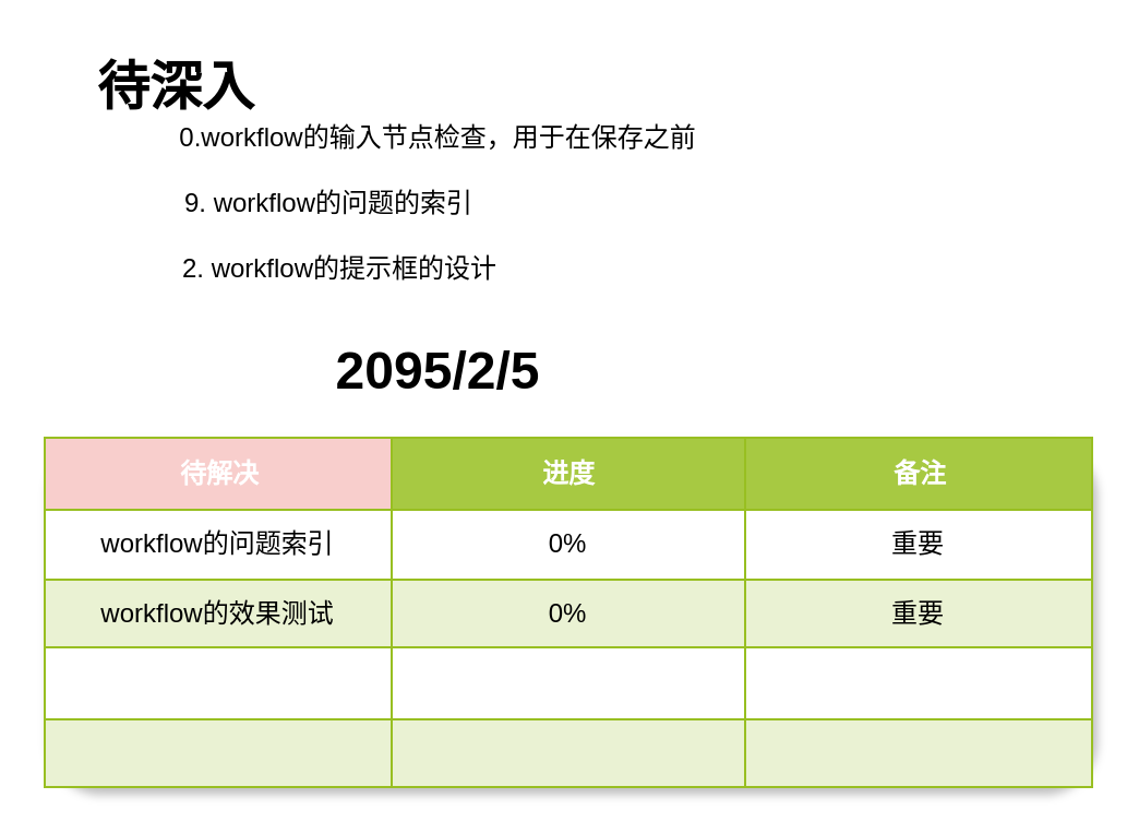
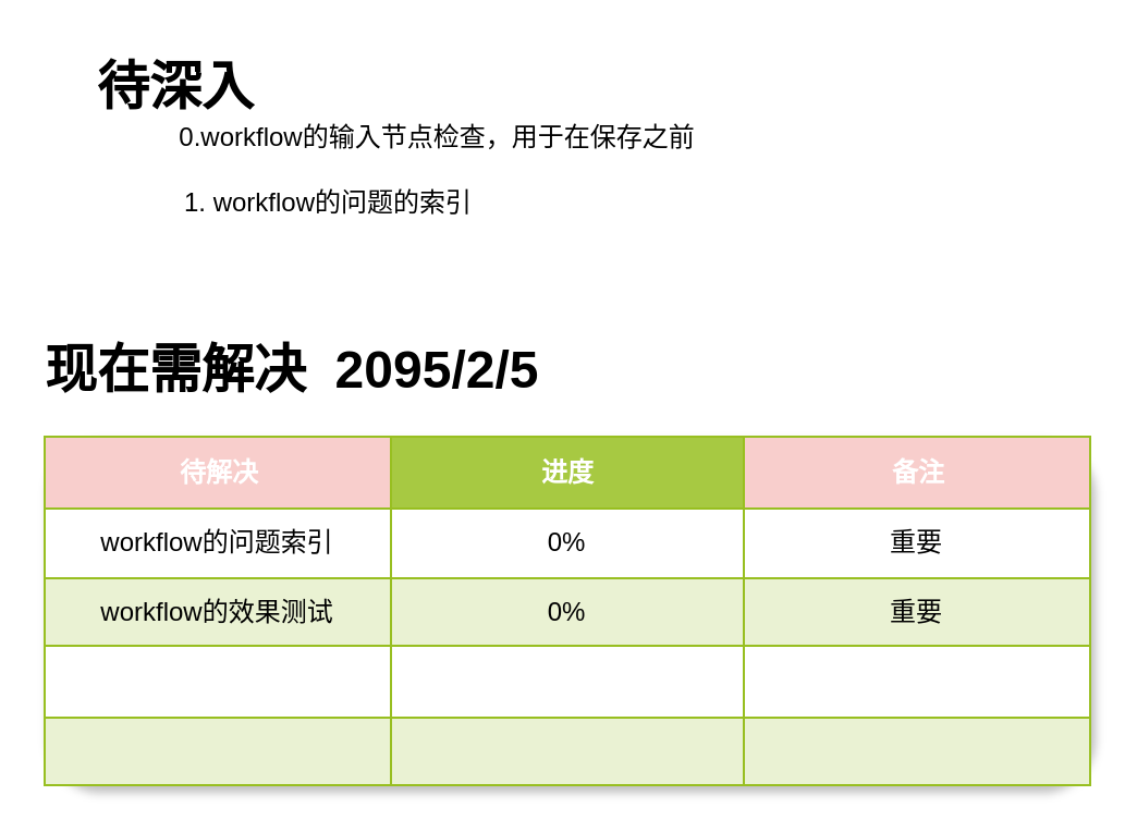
  <mxCell id="0" />
  <mxCell id="1" parent="0" />
- <mxCell id="2" value="9. workflow的&lt;span style=&quot;background-color: transparent; color: light-dark(rgb(0, 0, 0), rgb(255, 255, 255));&quot;&gt;问题的索引&lt;/span&gt;" style="text;html=1;align=center;verticalAlign=middle;resizable=0;points=[];autosize=1;strokeColor=none;fillColor=none;" vertex="1" parent="1"><mxGeometry x="70" y="78" width="160" height="30" as="geometry" /></mxCell>
+ <mxCell id="2" value="1. workflow的&lt;span style=&quot;background-color: transparent; color: light-dark(rgb(0, 0, 0), rgb(255, 255, 255));&quot;&gt;问题的索引&lt;/span&gt;" style="text;html=1;align=center;verticalAlign=middle;resizable=0;points=[];autosize=1;strokeColor=none;fillColor=none;" vertex="1" parent="1"><mxGeometry x="70" y="78" width="160" height="30" as="geometry" /></mxCell>
  <mxCell id="3" value="0.workflow的输入节点检查，用于在保存之前" style="text;html=1;align=center;verticalAlign=middle;resizable=0;points=[];autosize=1;strokeColor=none;fillColor=none;" vertex="1" parent="1"><mxGeometry x="70" y="48" width="260" height="30" as="geometry" /></mxCell>
- <mxCell id="4" value="2. workflow的提示框的设计" style="text;html=1;align=center;verticalAlign=middle;resizable=0;points=[];autosize=1;strokeColor=none;fillColor=none;" vertex="1" parent="1"><mxGeometry x="70" y="108" width="170" height="30" as="geometry" /></mxCell>
  <mxCell id="5" value="待深入" style="text;strokeColor=none;fillColor=none;html=1;fontSize=24;fontStyle=1;verticalAlign=middle;align=center;" vertex="1" parent="1"><mxGeometry x="30" y="20" width="100" height="40" as="geometry" /></mxCell>
+ <mxCell id="6" value="现在需解决" style="text;strokeColor=none;fillColor=none;html=1;fontSize=24;fontStyle=1;verticalAlign=middle;align=center;" vertex="1" parent="1"><mxGeometry x="30" y="150" width="100" height="40" as="geometry" /></mxCell>
  <mxCell id="7" value="2095/2/5" style="text;strokeColor=none;fillColor=none;html=1;fontSize=24;fontStyle=1;verticalAlign=middle;align=center;" vertex="1" parent="1"><mxGeometry x="150" y="150" width="100" height="40" as="geometry" /></mxCell>
  <mxCell id="8" value="Assets" style="childLayout=tableLayout;recursiveResize=0;strokeColor=#98bf21;fillColor=#A7C942;shadow=1;rounded=1;glass=0;" vertex="1" parent="1"><mxGeometry x="20" y="200" width="480" height="160" as="geometry" /></mxCell>
  <mxCell id="9" style="shape=tableRow;horizontal=0;startSize=0;swimlaneHead=0;swimlaneBody=0;top=0;left=0;bottom=0;right=0;dropTarget=0;collapsible=0;recursiveResize=0;expand=0;fontStyle=0;strokeColor=inherit;fillColor=#ffffff;" vertex="1" parent="8"><mxGeometry width="480" height="33" as="geometry" /></mxCell>
  <mxCell id="10" value="待解决" style="connectable=0;recursiveResize=0;strokeColor=inherit;fillColor=#f8cecc;align=center;fontStyle=1;fontColor=#FFFFFF;html=1;" vertex="1" parent="9"><mxGeometry width="159" height="33" as="geometry"><mxRectangle width="159" height="33" as="alternateBounds" /></mxGeometry></mxCell>
  <mxCell id="11" value="进度" style="connectable=0;recursiveResize=0;strokeColor=inherit;fillColor=#A7C942;align=center;fontStyle=1;fontColor=#FFFFFF;html=1;" vertex="1" parent="9"><mxGeometry x="159" width="162" height="33" as="geometry"><mxRectangle width="162" height="33" as="alternateBounds" /></mxGeometry></mxCell>
- <mxCell id="12" value="备注" style="connectable=0;recursiveResize=0;strokeColor=inherit;fillColor=#A7C942;align=center;fontStyle=1;fontColor=#FFFFFF;html=1;" vertex="1" parent="9"><mxGeometry x="321" width="159" height="33" as="geometry"><mxRectangle width="159" height="33" as="alternateBounds" /></mxGeometry></mxCell>
+ <mxCell id="12" value="备注" style="connectable=0;recursiveResize=0;strokeColor=inherit;fillColor=#f8cecc;align=center;fontStyle=1;fontColor=#FFFFFF;html=1;" vertex="1" parent="9"><mxGeometry x="321" width="159" height="33" as="geometry"><mxRectangle width="159" height="33" as="alternateBounds" /></mxGeometry></mxCell>
  <mxCell id="13" value="" style="shape=tableRow;horizontal=0;startSize=0;swimlaneHead=0;swimlaneBody=0;top=0;left=0;bottom=0;right=0;dropTarget=0;collapsible=0;recursiveResize=0;expand=0;fontStyle=0;strokeColor=inherit;fillColor=#ffffff;" vertex="1" parent="8"><mxGeometry y="33" width="480" height="32" as="geometry" /></mxCell>
  <mxCell id="14" value="workflow的问题索引" style="connectable=0;recursiveResize=0;strokeColor=inherit;fillColor=inherit;align=center;whiteSpace=wrap;html=1;" vertex="1" parent="13"><mxGeometry width="159" height="32" as="geometry"><mxRectangle width="159" height="32" as="alternateBounds" /></mxGeometry></mxCell>
  <mxCell id="15" value="0%" style="connectable=0;recursiveResize=0;strokeColor=inherit;fillColor=inherit;align=center;whiteSpace=wrap;html=1;" vertex="1" parent="13"><mxGeometry x="159" width="162" height="32" as="geometry"><mxRectangle width="162" height="32" as="alternateBounds" /></mxGeometry></mxCell>
  <mxCell id="16" value="重要" style="connectable=0;recursiveResize=0;strokeColor=inherit;fillColor=inherit;align=center;whiteSpace=wrap;html=1;" vertex="1" parent="13"><mxGeometry x="321" width="159" height="32" as="geometry"><mxRectangle width="159" height="32" as="alternateBounds" /></mxGeometry></mxCell>
  <mxCell id="17" value="" style="shape=tableRow;horizontal=0;startSize=0;swimlaneHead=0;swimlaneBody=0;top=0;left=0;bottom=0;right=0;dropTarget=0;collapsible=0;recursiveResize=0;expand=0;fontStyle=1;strokeColor=inherit;fillColor=#EAF2D3;" vertex="1" parent="8"><mxGeometry y="65" width="480" height="31" as="geometry" /></mxCell>
  <mxCell id="18" value="workflow的效果测试" style="connectable=0;recursiveResize=0;strokeColor=inherit;fillColor=inherit;whiteSpace=wrap;html=1;" vertex="1" parent="17"><mxGeometry width="159" height="31" as="geometry"><mxRectangle width="159" height="31" as="alternateBounds" /></mxGeometry></mxCell>
  <mxCell id="19" value="0%" style="connectable=0;recursiveResize=0;strokeColor=inherit;fillColor=inherit;whiteSpace=wrap;html=1;" vertex="1" parent="17"><mxGeometry x="159" width="162" height="31" as="geometry"><mxRectangle width="162" height="31" as="alternateBounds" /></mxGeometry></mxCell>
  <mxCell id="20" value="重要" style="connectable=0;recursiveResize=0;strokeColor=inherit;fillColor=inherit;whiteSpace=wrap;html=1;" vertex="1" parent="17"><mxGeometry x="321" width="159" height="31" as="geometry"><mxRectangle width="159" height="31" as="alternateBounds" /></mxGeometry></mxCell>
  <mxCell id="21" value="" style="shape=tableRow;horizontal=0;startSize=0;swimlaneHead=0;swimlaneBody=0;top=0;left=0;bottom=0;right=0;dropTarget=0;collapsible=0;recursiveResize=0;expand=0;fontStyle=0;strokeColor=inherit;fillColor=#ffffff;" vertex="1" parent="8"><mxGeometry y="96" width="480" height="33" as="geometry" /></mxCell>
  <mxCell id="22" value="" style="connectable=0;recursiveResize=0;strokeColor=inherit;fillColor=inherit;fontStyle=0;align=center;whiteSpace=wrap;html=1;" vertex="1" parent="21"><mxGeometry width="159" height="33" as="geometry"><mxRectangle width="159" height="33" as="alternateBounds" /></mxGeometry></mxCell>
  <mxCell id="23" value="" style="connectable=0;recursiveResize=0;strokeColor=inherit;fillColor=inherit;fontStyle=0;align=center;whiteSpace=wrap;html=1;" vertex="1" parent="21"><mxGeometry x="159" width="162" height="33" as="geometry"><mxRectangle width="162" height="33" as="alternateBounds" /></mxGeometry></mxCell>
  <mxCell id="24" value="" style="connectable=0;recursiveResize=0;strokeColor=inherit;fillColor=inherit;fontStyle=0;align=center;whiteSpace=wrap;html=1;" vertex="1" parent="21"><mxGeometry x="321" width="159" height="33" as="geometry"><mxRectangle width="159" height="33" as="alternateBounds" /></mxGeometry></mxCell>
  <mxCell id="25" value="" style="shape=tableRow;horizontal=0;startSize=0;swimlaneHead=0;swimlaneBody=0;top=0;left=0;bottom=0;right=0;dropTarget=0;collapsible=0;recursiveResize=0;expand=0;fontStyle=1;strokeColor=inherit;fillColor=#EAF2D3;" vertex="1" parent="8"><mxGeometry y="129" width="480" height="31" as="geometry" /></mxCell>
  <mxCell id="26" value="" style="connectable=0;recursiveResize=0;strokeColor=inherit;fillColor=inherit;whiteSpace=wrap;html=1;" vertex="1" parent="25"><mxGeometry width="159" height="31" as="geometry"><mxRectangle width="159" height="31" as="alternateBounds" /></mxGeometry></mxCell>
  <mxCell id="27" value="" style="connectable=0;recursiveResize=0;strokeColor=inherit;fillColor=inherit;whiteSpace=wrap;html=1;" vertex="1" parent="25"><mxGeometry x="159" width="162" height="31" as="geometry"><mxRectangle width="162" height="31" as="alternateBounds" /></mxGeometry></mxCell>
  <mxCell id="28" value="" style="connectable=0;recursiveResize=0;strokeColor=inherit;fillColor=inherit;whiteSpace=wrap;html=1;" vertex="1" parent="25"><mxGeometry x="321" width="159" height="31" as="geometry"><mxRectangle width="159" height="31" as="alternateBounds" /></mxGeometry></mxCell>
